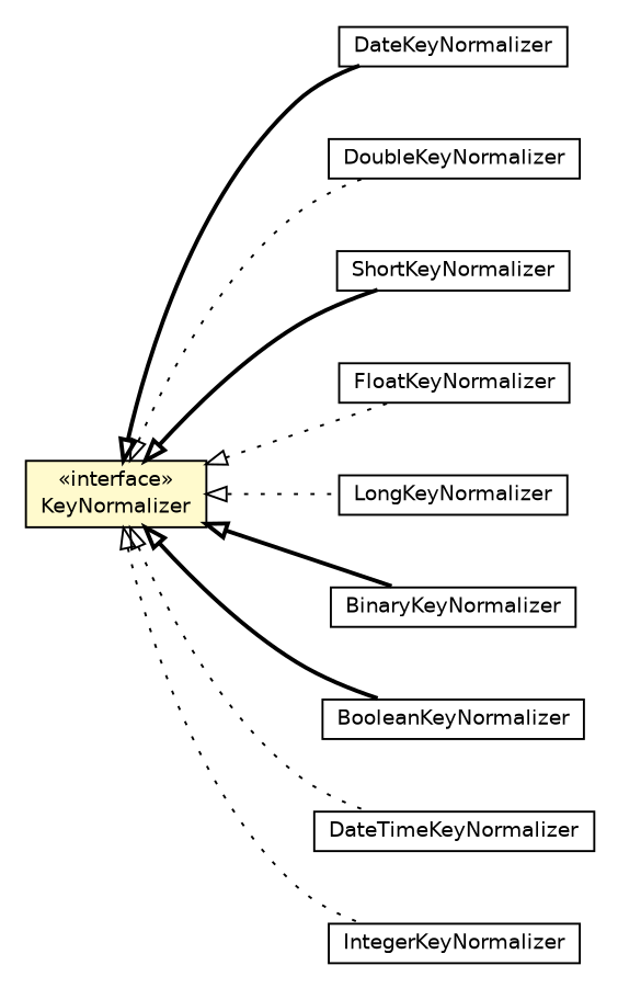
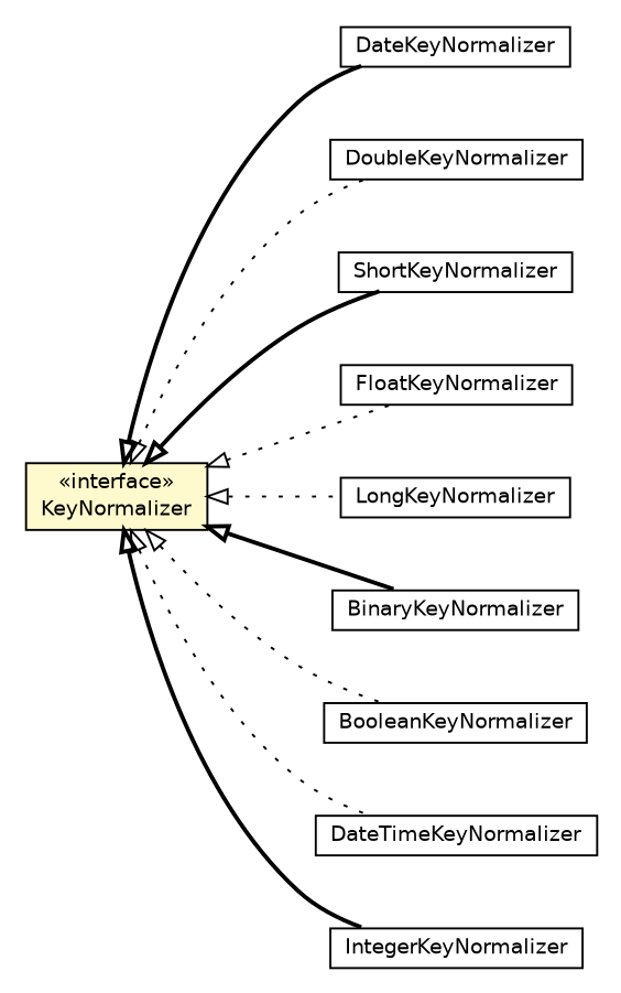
  digraph {
    nodesep=0.25
    rankdir=LR
    ranksep=0.5
    node [fontcolor=black fontname=Helvetica fontsize=10.0 shape=plaintext]
    edge [arrowtail=empty dir=back fontname=Helvetica fontsize=10 headport=p labelfontname=Helvetica labelfontsize=10 style=dotted tailport=p]
    n1 [label=<<table title="com.orientechnologies.orient.core.storage.index.nkbtree.normalizers.DateKeyNormalizer" border="0" cellborder="1" cellspacing="0" cellpadding="2" port="p" href="./DateKeyNormalizer.html"> 		<tr><td><table border="0" cellspacing="0" cellpadding="1"> <tr><td align="center" balign="center"> DateKeyNormalizer </td></tr> 		</table></td></tr> 		</table>>]
    n2 [label=<<table title="com.orientechnologies.orient.core.storage.index.nkbtree.normalizers.DoubleKeyNormalizer" border="0" cellborder="1" cellspacing="0" cellpadding="2" port="p" href="./DoubleKeyNormalizer.html"> 		<tr><td><table border="0" cellspacing="0" cellpadding="1"> <tr><td align="center" balign="center"> DoubleKeyNormalizer </td></tr> 		</table></td></tr> 		</table>>]
    n3 [label=<<table title="com.orientechnologies.orient.core.storage.index.nkbtree.normalizers.ShortKeyNormalizer" border="0" cellborder="1" cellspacing="0" cellpadding="2" port="p" href="./ShortKeyNormalizer.html"> 		<tr><td><table border="0" cellspacing="0" cellpadding="1"> <tr><td align="center" balign="center"> ShortKeyNormalizer </td></tr> 		</table></td></tr> 		</table>>]
    n4 [label=<<table title="com.orientechnologies.orient.core.storage.index.nkbtree.normalizers.FloatKeyNormalizer" border="0" cellborder="1" cellspacing="0" cellpadding="2" port="p" href="./FloatKeyNormalizer.html"> 		<tr><td><table border="0" cellspacing="0" cellpadding="1"> <tr><td align="center" balign="center"> FloatKeyNormalizer </td></tr> 		</table></td></tr> 		</table>>]
    n5 [label=<<table title="com.orientechnologies.orient.core.storage.index.nkbtree.normalizers.KeyNormalizer" border="0" cellborder="1" cellspacing="0" cellpadding="2" port="p" bgcolor="lemonChiffon" href="./KeyNormalizer.html"> 		<tr><td><table border="0" cellspacing="0" cellpadding="1"> <tr><td align="center" balign="center"> &#171;interface&#187; </td></tr> <tr><td align="center" balign="center"> KeyNormalizer </td></tr> 		</table></td></tr> 		</table>>]
    n6 [label=<<table title="com.orientechnologies.orient.core.storage.index.nkbtree.normalizers.LongKeyNormalizer" border="0" cellborder="1" cellspacing="0" cellpadding="2" port="p" href="./LongKeyNormalizer.html"> 		<tr><td><table border="0" cellspacing="0" cellpadding="1"> <tr><td align="center" balign="center"> LongKeyNormalizer </td></tr> 		</table></td></tr> 		</table>>]
    n7 [label=<<table title="com.orientechnologies.orient.core.storage.index.nkbtree.normalizers.BinaryKeyNormalizer" border="0" cellborder="1" cellspacing="0" cellpadding="2" port="p" href="./BinaryKeyNormalizer.html"> 		<tr><td><table border="0" cellspacing="0" cellpadding="1"> <tr><td align="center" balign="center"> BinaryKeyNormalizer </td></tr> 		</table></td></tr> 		</table>>]
    n8 [label=<<table title="com.orientechnologies.orient.core.storage.index.nkbtree.normalizers.BooleanKeyNormalizer" border="0" cellborder="1" cellspacing="0" cellpadding="2" port="p" href="./BooleanKeyNormalizer.html"> 		<tr><td><table border="0" cellspacing="0" cellpadding="1"> <tr><td align="center" balign="center"> BooleanKeyNormalizer </td></tr> 		</table></td></tr> 		</table>>]
    n9 [label=<<table title="com.orientechnologies.orient.core.storage.index.nkbtree.normalizers.DateTimeKeyNormalizer" border="0" cellborder="1" cellspacing="0" cellpadding="2" port="p" href="./DateTimeKeyNormalizer.html"> 		<tr><td><table border="0" cellspacing="0" cellpadding="1"> <tr><td align="center" balign="center"> DateTimeKeyNormalizer </td></tr> 		</table></td></tr> 		</table>>]
    n10 [label=<<table title="com.orientechnologies.orient.core.storage.index.nkbtree.normalizers.IntegerKeyNormalizer" border="0" cellborder="1" cellspacing="0" cellpadding="2" port="p" href="./IntegerKeyNormalizer.html"> 		<tr><td><table border="0" cellspacing="0" cellpadding="1"> <tr><td align="center" balign="center"> IntegerKeyNormalizer </td></tr> 		</table></td></tr> 		</table>>]
    n5 -> n1 [style=bold]
    n5 -> n2
    n5 -> n3 [style=bold]
    n5 -> n4
    n5 -> n6
    n5 -> n7 [style=bold]
-   n5 -> n8 [style=bold]
+   n5 -> n8
    n5 -> n9
-   n5 -> n10
+   n5 -> n10 [style=bold]
  }
